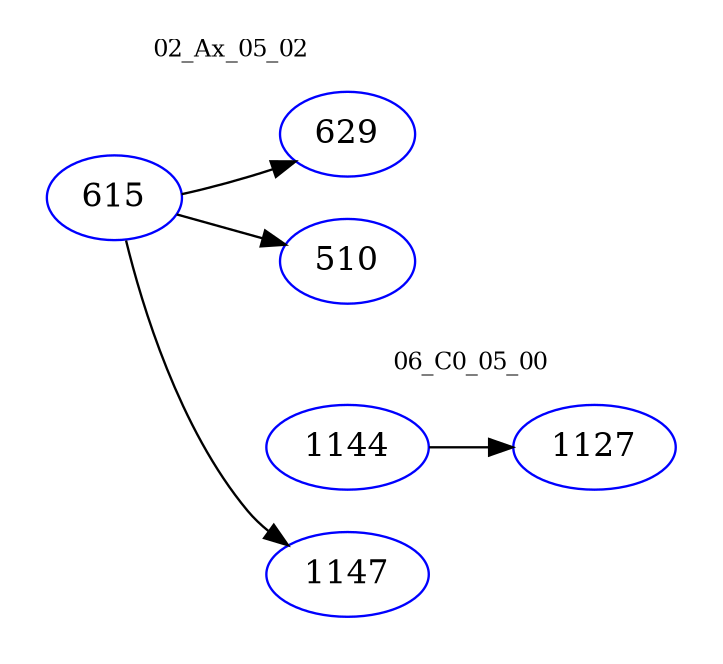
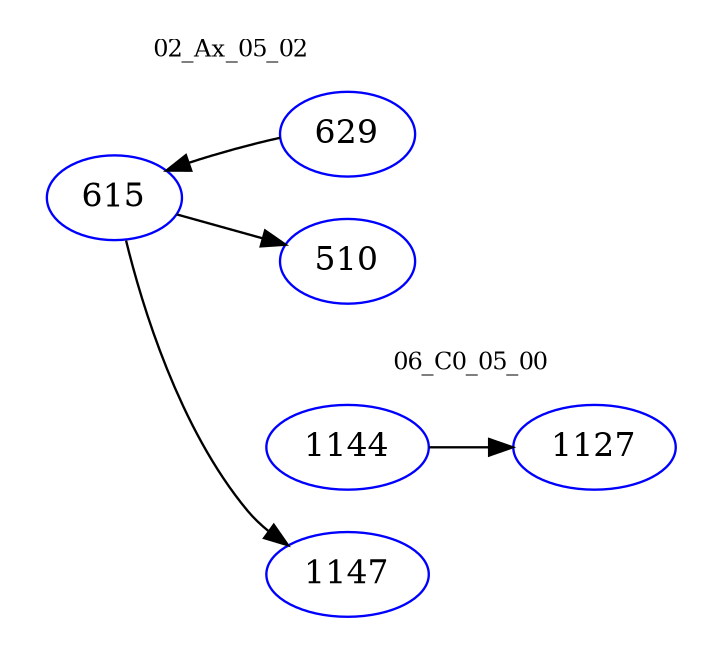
  digraph {
    rankdir=LR
    node [color=blue]
    edge [color=black]
    n1 [label=615]
    n2 [label=510]
    n3 [label=629]
    n4 [label=1144]
    n5 [label=1127]
    n6 [label=1147]
    subgraph cluster_1 {
      color=white
      fontsize=10
      label="02_Ax_05_02"
      n1
      n2
      n3
    }
    subgraph cluster_2 {
      color=white
      fontsize=10
      label="06_C0_05_00"
      n4
      n5
      n6
    }
    n1 -> n2
-   n1 -> n3
+   n3 -> n1
    n1 -> n6
    n4 -> n5
  }
